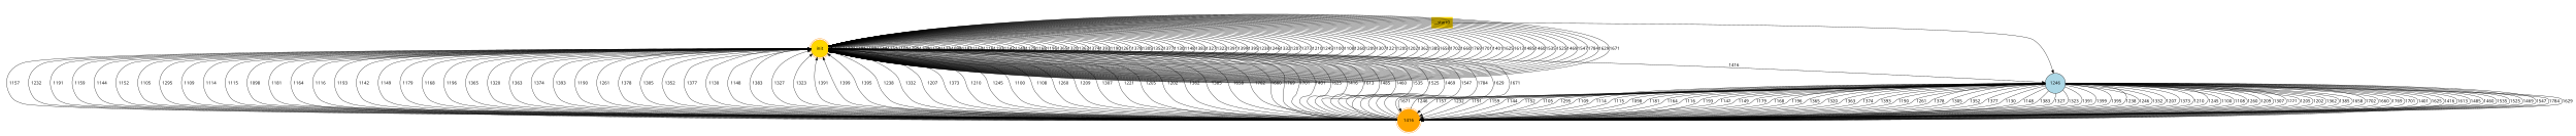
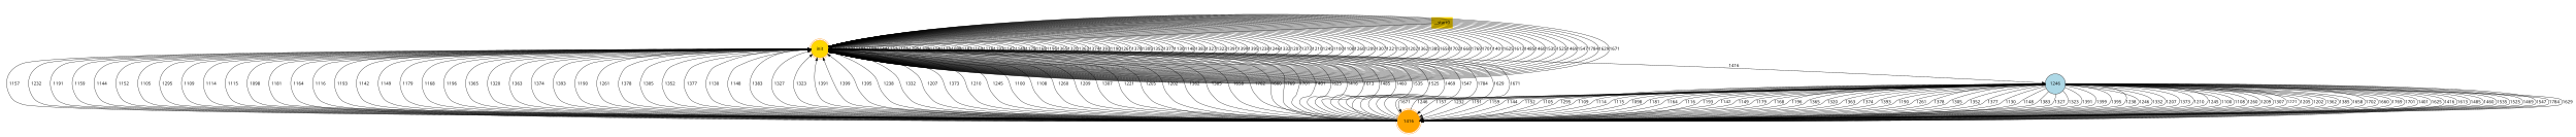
  digraph {
    fontname="Noto Sans"
    node [color=darkorange fillcolor=gold fontname="Noto Sans" shape=doublecircle style=filled]
    edge [fontname="Noto Sans"]
    __start0 [shape=none]
    n2 [label=init]
    n3 [color=black fillcolor=lightblue label=1246 shape=circle]
    n4 [fillcolor=orange label=1416]
-   __start0 -> n3
+   __start0 -> n2
    n2 -> n2 [label=1157]
    n2 -> n2 [label=1232]
    n2 -> n2 [label=1191]
    n2 -> n2 [label=1159]
    n2 -> n2 [label=1144]
    n2 -> n2 [label=1152]
    n2 -> n2 [label=1105]
    n2 -> n2 [label=1295]
    n2 -> n2 [label=1109]
    n2 -> n2 [label=1114]
    n2 -> n2 [label=1115]
    n2 -> n2 [label=1098]
    n2 -> n2 [label=1181]
    n2 -> n2 [label=1164]
    n2 -> n2 [label=1116]
    n2 -> n2 [label=1193]
    n2 -> n2 [label=1142]
    n2 -> n2 [label=1149]
    n2 -> n2 [label=1179]
    n2 -> n2 [label=1168]
    n2 -> n2 [label=1196]
    n2 -> n2 [label=1365]
    n2 -> n2 [label=1320]
    n2 -> n2 [label=1363]
    n2 -> n2 [label=1374]
    n2 -> n2 [label=1393]
    n2 -> n2 [label=1190]
    n2 -> n2 [label=1261]
    n2 -> n2 [label=1378]
    n2 -> n2 [label=1305]
    n2 -> n2 [label=1352]
    n2 -> n2 [label=1377]
    n2 -> n2 [label=1130]
    n2 -> n2 [label=1148]
    n2 -> n2 [label=1383]
    n2 -> n2 [label=1327]
    n2 -> n2 [label=1323]
    n2 -> n2 [label=1391]
    n2 -> n2 [label=1399]
    n2 -> n2 [label=1395]
    n2 -> n2 [label=1238]
    n2 -> n2 [label=1246]
    n2 -> n2 [label=1332]
    n2 -> n2 [label=1207]
    n2 -> n2 [label=1373]
    n2 -> n2 [label=1210]
    n2 -> n2 [label=1245]
    n2 -> n2 [label=1100]
    n2 -> n2 [label=1108]
    n2 -> n2 [label=1260]
    n2 -> n2 [label=1209]
    n2 -> n2 [label=1307]
    n2 -> n2 [label=1221]
    n2 -> n2 [label=1205]
    n2 -> n2 [label=1202]
    n2 -> n2 [label=1362]
    n2 -> n2 [label=1385]
    n2 -> n2 [label=1658]
    n2 -> n2 [label=1702]
    n2 -> n2 [label=1660]
    n2 -> n2 [label=1769]
    n2 -> n2 [label=1701]
    n2 -> n2 [label=1401]
    n2 -> n2 [label=1625]
    n2 -> n2 [label=1613]
    n2 -> n2 [label=1485]
    n2 -> n2 [label=1460]
    n2 -> n2 [label=1535]
    n2 -> n2 [label=1525]
    n2 -> n2 [label=1469]
    n2 -> n2 [label=1547]
    n2 -> n2 [label=1784]
    n2 -> n2 [label=1629]
    n2 -> n2 [label=1671]
    n2 -> n3 [label=1416]
    n3 -> n4 [label=1157]
    n3 -> n4 [label=1232]
    n3 -> n4 [label=1191]
    n3 -> n4 [label=1159]
    n3 -> n4 [label=1144]
    n3 -> n4 [label=1152]
    n3 -> n4 [label=1105]
    n3 -> n4 [label=1295]
    n3 -> n4 [label=1109]
    n3 -> n4 [label=1114]
    n3 -> n4 [label=1115]
    n3 -> n4 [label=1098]
    n3 -> n4 [label=1181]
    n3 -> n4 [label=1164]
    n3 -> n4 [label=1116]
    n3 -> n4 [label=1193]
    n3 -> n4 [label=1142]
    n3 -> n4 [label=1149]
    n3 -> n4 [label=1179]
    n3 -> n4 [label=1168]
    n3 -> n4 [label=1196]
    n3 -> n4 [label=1365]
    n3 -> n4 [label=1320]
    n3 -> n4 [label=1363]
    n3 -> n4 [label=1374]
    n3 -> n4 [label=1393]
    n3 -> n4 [label=1190]
    n3 -> n4 [label=1261]
    n3 -> n4 [label=1378]
    n3 -> n4 [label=1305]
    n3 -> n4 [label=1352]
    n3 -> n4 [label=1377]
    n3 -> n4 [label=1130]
    n3 -> n4 [label=1148]
    n3 -> n4 [label=1383]
    n3 -> n4 [label=1327]
    n3 -> n4 [label=1323]
    n3 -> n4 [label=1391]
    n3 -> n4 [label=1399]
    n3 -> n4 [label=1395]
    n3 -> n4 [label=1238]
    n3 -> n4 [label=1246]
    n3 -> n4 [label=1332]
    n3 -> n4 [label=1207]
    n3 -> n4 [label=1373]
    n3 -> n4 [label=1210]
    n3 -> n4 [label=1245]
    n3 -> n4 [label=1100]
    n3 -> n4 [label=1108]
    n3 -> n4 [label=1260]
    n3 -> n4 [label=1209]
    n3 -> n4 [label=1307]
    n3 -> n4 [label=1221]
    n3 -> n4 [label=1205]
    n3 -> n4 [label=1202]
    n3 -> n4 [label=1362]
    n3 -> n4 [label=1385]
    n3 -> n4 [label=1658]
    n3 -> n4 [label=1702]
    n3 -> n4 [label=1660]
    n3 -> n4 [label=1769]
    n3 -> n4 [label=1701]
    n3 -> n4 [label=1401]
    n3 -> n4 [label=1625]
    n3 -> n4 [label=1416]
    n3 -> n4 [label=1613]
    n3 -> n4 [label=1485]
    n3 -> n4 [label=1460]
    n3 -> n4 [label=1535]
    n3 -> n4 [label=1525]
    n3 -> n4 [label=1469]
    n3 -> n4 [label=1547]
    n3 -> n4 [label=1784]
    n3 -> n4 [label=1629]
    n3 -> n4 [label=1671]
    n4 -> n2 [label=1157]
    n4 -> n2 [label=1232]
    n4 -> n2 [label=1191]
    n4 -> n2 [label=1159]
    n4 -> n2 [label=1144]
    n4 -> n2 [label=1152]
    n4 -> n2 [label=1105]
    n4 -> n2 [label=1295]
    n4 -> n2 [label=1109]
    n4 -> n2 [label=1114]
    n4 -> n2 [label=1115]
    n4 -> n2 [label=1098]
    n4 -> n2 [label=1181]
    n4 -> n2 [label=1164]
    n4 -> n2 [label=1116]
    n4 -> n2 [label=1193]
    n4 -> n2 [label=1142]
    n4 -> n2 [label=1149]
    n4 -> n2 [label=1179]
    n4 -> n2 [label=1168]
    n4 -> n2 [label=1196]
    n4 -> n2 [label=1365]
    n4 -> n2 [label=1320]
    n4 -> n2 [label=1363]
    n4 -> n2 [label=1374]
    n4 -> n2 [label=1393]
    n4 -> n2 [label=1190]
    n4 -> n2 [label=1261]
    n4 -> n2 [label=1378]
    n4 -> n2 [label=1305]
    n4 -> n2 [label=1352]
    n4 -> n2 [label=1377]
    n4 -> n2 [label=1130]
    n4 -> n2 [label=1148]
    n4 -> n2 [label=1383]
    n4 -> n2 [label=1327]
    n4 -> n2 [label=1323]
    n4 -> n2 [label=1391]
    n4 -> n2 [label=1399]
    n4 -> n2 [label=1395]
    n4 -> n2 [label=1238]
    n4 -> n2 [label=1332]
    n4 -> n2 [label=1207]
    n4 -> n2 [label=1373]
    n4 -> n2 [label=1210]
    n4 -> n2 [label=1245]
    n4 -> n2 [label=1100]
    n4 -> n2 [label=1108]
    n4 -> n2 [label=1260]
    n4 -> n2 [label=1209]
    n4 -> n2 [label=1307]
    n4 -> n2 [label=1221]
    n4 -> n2 [label=1205]
    n4 -> n2 [label=1202]
    n4 -> n2 [label=1362]
    n4 -> n2 [label=1385]
    n4 -> n2 [label=1658]
    n4 -> n2 [label=1702]
    n4 -> n2 [label=1660]
    n4 -> n2 [label=1769]
    n4 -> n2 [label=1701]
    n4 -> n2 [label=1401]
    n4 -> n2 [label=1625]
    n4 -> n2 [label=1416]
    n4 -> n2 [label=1613]
    n4 -> n2 [label=1485]
    n4 -> n2 [label=1460]
    n4 -> n2 [label=1535]
    n4 -> n2 [label=1525]
    n4 -> n2 [label=1469]
    n4 -> n2 [label=1547]
    n4 -> n2 [label=1784]
    n4 -> n2 [label=1629]
    n4 -> n2 [label=1671]
    n4 -> n3 [label=1246]
  }
